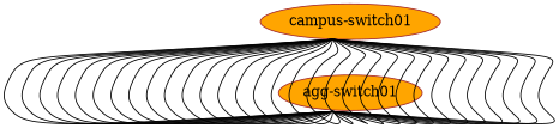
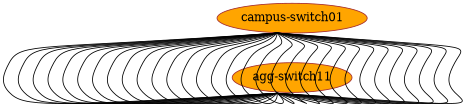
  graph {
    node [style=filled fillcolor=orange color=brown]
    "campus-switch01" [config="./helper_scripts/extra_switch_config.sh" function=leaf memory=2048 mgmt_ip="192.168.200.1" os="CumulusCommunity/cumulus-vx" version="3.7.11"]
-   "agg-switch01" [function=fake]
+   "agg-switch01" [function=fake label="agg-switch11"]
    "campus-switch01" -- "agg-switch01" [headport=swp1 tailport=swp1]
    "campus-switch01" -- "agg-switch01" [headport=swp2 tailport=swp2]
    "campus-switch01" -- "agg-switch01" [headport=swp3 tailport=swp3]
    "campus-switch01" -- "agg-switch01" [headport=swp4 tailport=swp4]
    "campus-switch01" -- "agg-switch01" [headport=swp5 tailport=swp5]
    "campus-switch01" -- "agg-switch01" [headport=swp6 tailport=swp6]
    "campus-switch01" -- "agg-switch01" [headport=swp7 tailport=swp7]
    "campus-switch01" -- "agg-switch01" [headport=swp8 tailport=swp8]
    "campus-switch01" -- "agg-switch01" [headport=swp9 tailport=swp9]
    "campus-switch01" -- "agg-switch01" [headport=swp10 tailport=swp10]
    "campus-switch01" -- "agg-switch01" [headport=swp11 tailport=swp11]
    "campus-switch01" -- "agg-switch01" [headport=swp12 tailport=swp12]
    "campus-switch01" -- "agg-switch01" [headport=swp13 tailport=swp13]
    "campus-switch01" -- "agg-switch01" [headport=swp14 tailport=swp14]
    "campus-switch01" -- "agg-switch01" [headport=swp15 tailport=swp15]
    "campus-switch01" -- "agg-switch01" [headport=swp16 tailport=swp16]
    "campus-switch01" -- "agg-switch01" [headport=swp17 tailport=swp17]
    "campus-switch01" -- "agg-switch01" [headport=swp18 tailport=swp18]
    "campus-switch01" -- "agg-switch01" [headport=swp19 tailport=swp19]
    "campus-switch01" -- "agg-switch01" [headport=swp20 tailport=swp20]
    "campus-switch01" -- "agg-switch01" [headport=swp21 tailport=swp21]
    "campus-switch01" -- "agg-switch01" [headport=swp22 tailport=swp22]
    "campus-switch01" -- "agg-switch01" [headport=swp23 tailport=swp23]
    "campus-switch01" -- "agg-switch01" [headport=swp24 tailport=swp24]
    "campus-switch01" -- "agg-switch01" [headport=swp25 tailport=swp25]
    "campus-switch01" -- "agg-switch01" [headport=swp26 tailport=swp26]
    "campus-switch01" -- "agg-switch01" [headport=swp27 tailport=swp27]
    "campus-switch01" -- "agg-switch01" [headport=swp28 tailport=swp28]
    "campus-switch01" -- "agg-switch01" [headport=swp29 tailport=swp29]
    "campus-switch01" -- "agg-switch01" [headport=swp47 tailport=swp47]
    "campus-switch01" -- "agg-switch01" [headport=swp48 tailport=swp48]
  }
